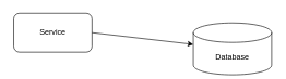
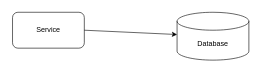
  <mxCell id="0" />
  <mxCell id="1" parent="0" />
  <mxCell id="2" value="Service" style="rounded=1;whiteSpace=wrap;html=1;fontSize=12;" vertex="1" parent="1"><mxGeometry x="20" y="20" width="120" height="60" as="geometry" /></mxCell>
- <mxCell id="3" value="Database" style="shape=cylinder3;whiteSpace=wrap;html=1;boundedLbl=1;backgroundOutline=1;size=15;fontSize=12;" vertex="1" parent="1"><mxGeometry x="295" y="35" width="120" height="80" as="geometry" /></mxCell>
+ <mxCell id="3" value="Database" style="shape=cylinder3;whiteSpace=wrap;html=1;boundedLbl=1;backgroundOutline=1;size=15;fontSize=12;" vertex="1" parent="1"><mxGeometry x="295" y="20" width="120" height="80" as="geometry" /></mxCell>
  <mxCell id="4" value="" style="endArrow=classic;html=1;rounded=0;fontSize=12;exitX=1;exitY=0.5;exitDx=0;exitDy=0;" edge="1" parent="1" source="2" target="3"><mxGeometry width="50" height="50" relative="1" as="geometry"><mxPoint x="265" y="110" as="sourcePoint" /><mxPoint x="315" y="60" as="targetPoint" /></mxGeometry></mxCell>
